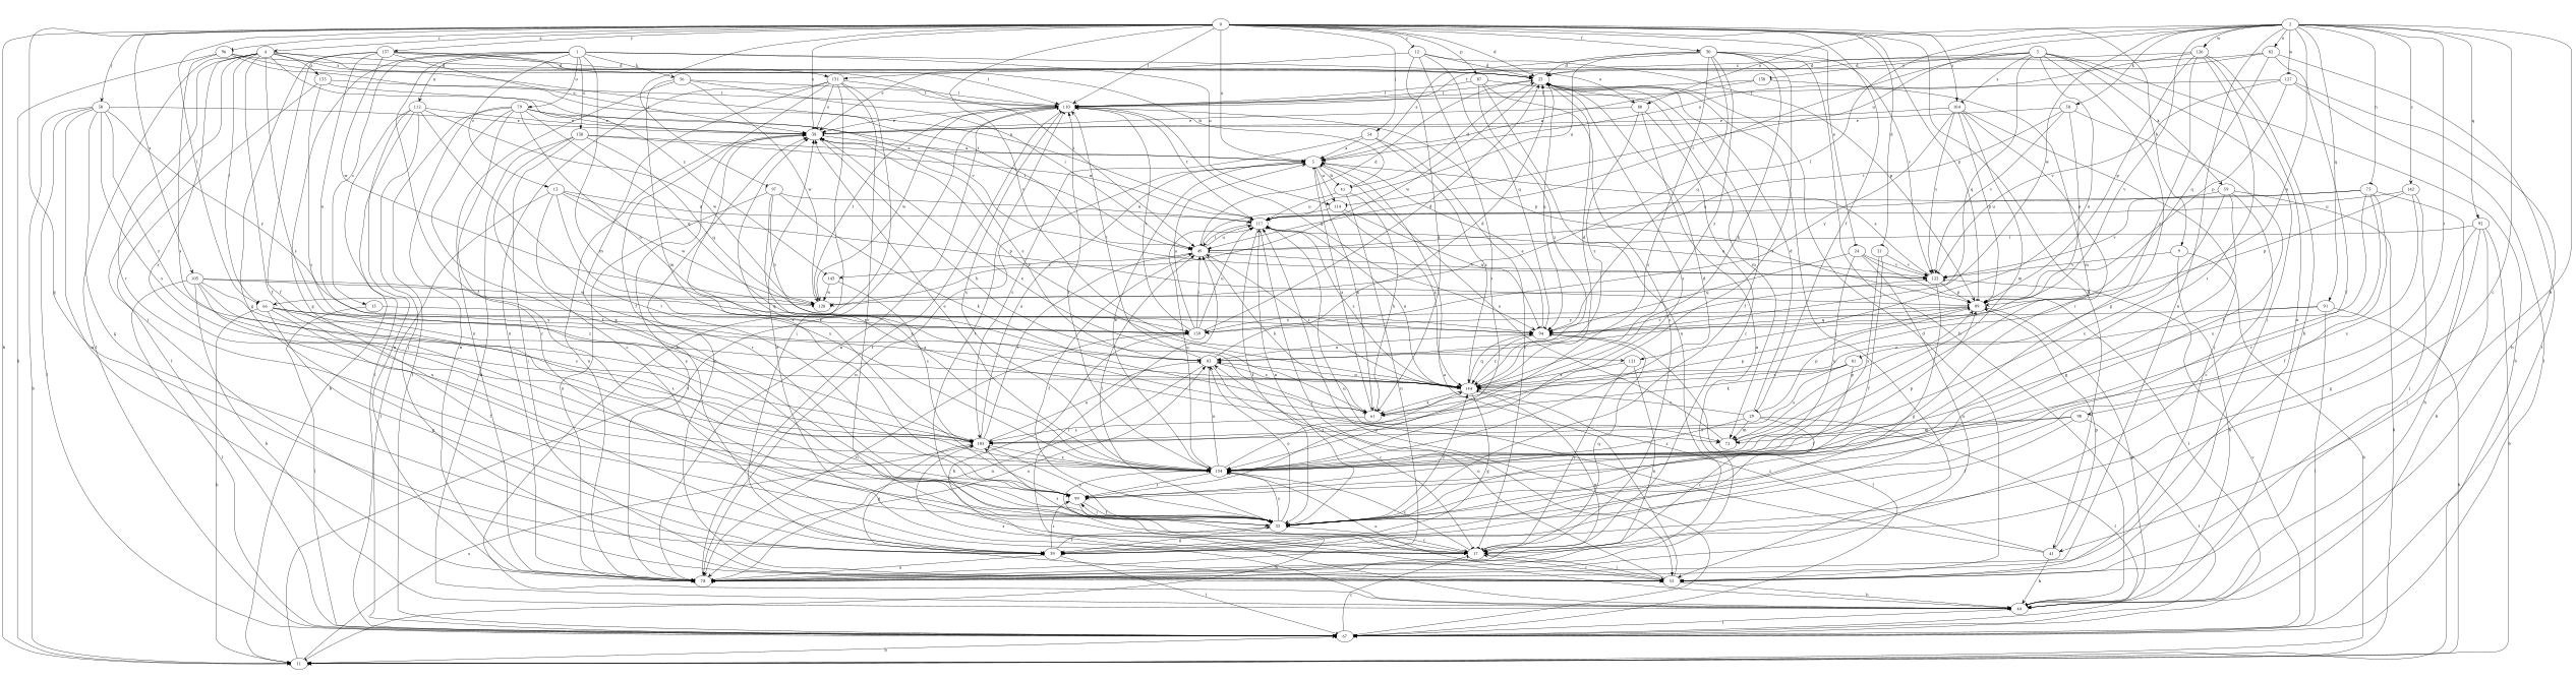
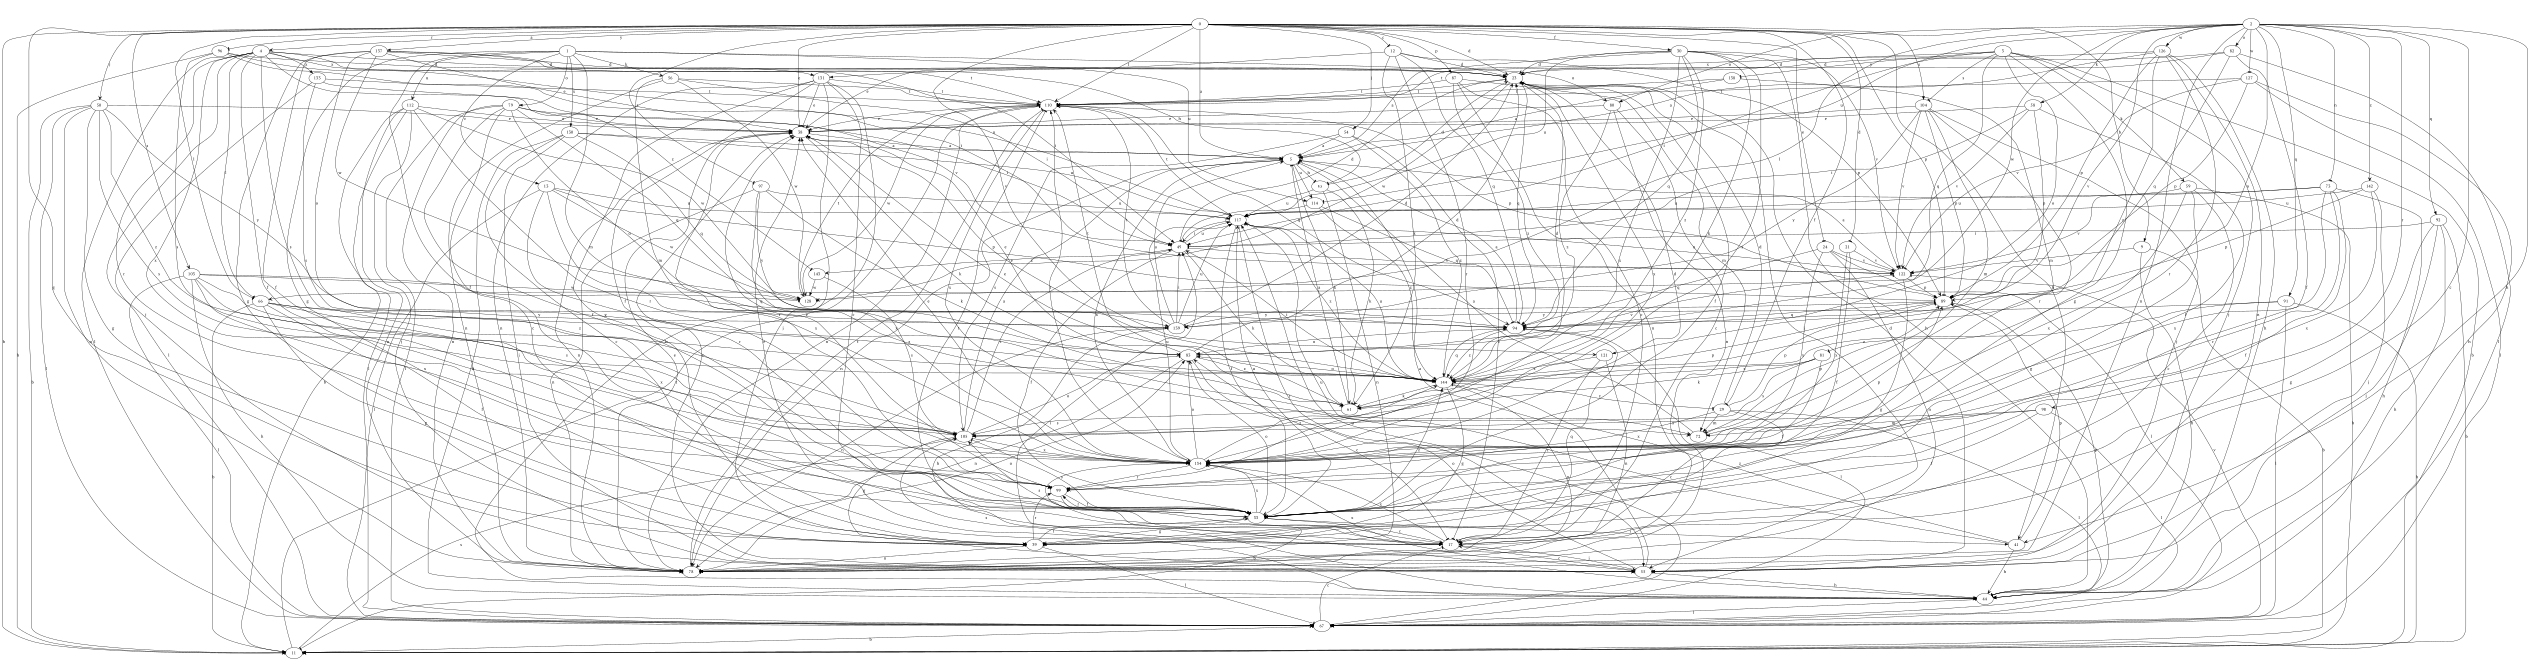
  strict digraph {
    fontname="PT Serif"
    node [fontname="PT Serif"]
    edge [arrowhead=vee fontname="PT Serif"]
    0
    4
    5
    9
    11
    12
    21
    23
    24
    n10 [label=38]
    29
    30
    39
    41
    50
    54
    66
    n18 [label=87]
    89
    96
    97
    103
    104
    110
    121
    137
    33
    55
    131
    43
    67
    99
    105
    133
    134
    143
    114
    78
    61
    44
    122
    94
    128
    72
    17
    144
    117
    139
    49
    83
    1
    13
-   15
    56
    79
    80
    112
    130
    2
    58
    73
    81
    82
    91
    92
    98
    126
    127
    142
    3
    59
    138
    0 -> 4 [label=a]
    0 -> 5 [arrowhead=tee label=a]
    0 -> 9 [arrowhead=normal label=b]
    0 -> 11 [label=b]
    0 -> 12 [arrowhead=tee label=c]
    0 -> 21 [arrowhead=tee label=d]
    0 -> 23 [label=d]
    0 -> 24 [arrowhead=tee label=e]
    0 -> n10 [arrowhead=tee label=e]
    0 -> 29 [arrowhead=tee label=f]
    0 -> 30 [arrowhead=normal label=f]
    0 -> 39 [label=g]
    0 -> 41 [label=h]
    0 -> 50 [label=j]
    0 -> 54 [arrowhead=normal label=j]
    0 -> 66 [arrowhead=tee label=l]
    0 -> n18 [arrowhead=normal label=p]
    0 -> 89 [arrowhead=tee label=p]
    0 -> 96 [arrowhead=tee label=r]
    0 -> 97 [arrowhead=tee label=r]
    0 -> 103 [label=s]
    0 -> 104 [arrowhead=normal label=s]
    0 -> 110 [label=t]
    0 -> 121 [label=v]
    0 -> 137 [arrowhead=normal label=y]
    4 -> 23 [label=d]
    4 -> 66 [arrowhead=tee label=l]
    4 -> 33 [arrowhead=normal label=f]
    4 -> 55 [arrowhead=tee label=j]
    4 -> 131 [arrowhead=normal label=x]
    4 -> 43 [arrowhead=tee label=h]
    4 -> 67 [label=l]
    4 -> 99 [label=r]
    4 -> 105 [arrowhead=normal label=s]
    4 -> 133 [arrowhead=normal label=x]
    4 -> 134 [arrowhead=normal label=x]
    4 -> 143 [arrowhead=tee label=z]
    5 -> 43 [arrowhead=tee label=h]
    5 -> 134 [label=x]
    5 -> 114 [label=u]
    5 -> 78 [arrowhead=normal label=n]
    5 -> 61 [label=k]
    9 -> 11 [arrowhead=normal label=b]
    9 -> 44 [arrowhead=tee label=h]
    9 -> 122 [arrowhead=normal label=v]
    11 -> 110 [arrowhead=tee label=t]
    11 -> 105 [arrowhead=tee label=s]
    12 -> 23 [arrowhead=normal label=d]
    12 -> n10 [label=e]
    12 -> 89 [label=p]
    12 -> 99 [arrowhead=tee label=r]
    12 -> 61 [label=k]
    12 -> 94 [arrowhead=tee label=q]
    21 -> 33 [arrowhead=tee label=f]
    21 -> 134 [label=x]
    21 -> 122 [arrowhead=normal label=v]
    23 -> 110 [arrowhead=tee label=t]
    23 -> 33 [arrowhead=tee label=f]
    23 -> 55 [label=j]
    23 -> 134 [label=x]
    23 -> 94 [arrowhead=normal label=q]
    23 -> 128 [label=w]
    24 -> 67 [label=l]
    24 -> 134 [arrowhead=normal label=x]
    24 -> 78 [arrowhead=normal label=n]
    24 -> 122 [label=v]
    24 -> 94 [arrowhead=normal label=q]
    n10 -> 5 [arrowhead=normal label=a]
    n10 -> 99 [label=r]
    n10 -> 78 [arrowhead=tee label=n]
    n10 -> 61 [arrowhead=tee label=k]
    29 -> 23 [label=d]
    29 -> 89 [arrowhead=tee label=p]
    29 -> 67 [arrowhead=normal label=l]
    29 -> 134 [arrowhead=tee label=x]
    29 -> 72 [arrowhead=normal label=m]
    29 -> 17 [label=c]
-   29 -> 144 [arrowhead=tee label=z]
+   144 -> 29 [arrowhead=tee label=z]
    30 -> 5 [label=a]
    30 -> 23 [label=d]
    30 -> 105 [arrowhead=normal label=s]
    30 -> 134 [arrowhead=normal label=x]
    30 -> 61 [arrowhead=normal label=k]
    30 -> 44 [arrowhead=tee label=h]
    30 -> 122 [arrowhead=normal label=v]
    30 -> 94 [arrowhead=tee label=q]
    30 -> 144 [label=z]
    30 -> 117 [label=u]
    39 -> 33 [label=f]
    39 -> 67 [arrowhead=tee label=l]
    39 -> 99 [arrowhead=normal label=r]
    39 -> 78 [arrowhead=tee label=n]
    41 -> 89 [label=p]
    41 -> 44 [label=h]
    41 -> 144 [arrowhead=tee label=z]
    41 -> 117 [label=u]
    50 -> 11 [arrowhead=tee label=b]
    50 -> n10 [label=e]
    50 -> 39 [arrowhead=tee label=g]
    50 -> 67 [arrowhead=tee label=l]
    50 -> 105 [arrowhead=tee label=s]
    50 -> 78 [arrowhead=tee label=n]
    50 -> 144 [arrowhead=tee label=z]
    50 -> 139 [arrowhead=normal label=y]
    54 -> 5 [arrowhead=normal label=a]
    54 -> 105 [label=s]
    54 -> 17 [arrowhead=tee label=c]
    54 -> 144 [arrowhead=normal label=z]
    66 -> 11 [arrowhead=normal label=b]
    66 -> 39 [label=g]
    66 -> 33 [arrowhead=tee label=f]
    66 -> 134 [arrowhead=tee label=x]
    66 -> 144 [arrowhead=normal label=z]
    66 -> 139 [arrowhead=tee label=y]
    n18 -> 110 [label=t]
    n18 -> 78 [arrowhead=tee label=n]
    n18 -> 72 [arrowhead=normal label=m]
    n18 -> 17 [arrowhead=tee label=c]
    n18 -> 144 [label=z]
    89 -> 94 [arrowhead=tee label=q]
    89 -> 139 [arrowhead=tee label=y]
    96 -> 11 [arrowhead=normal label=b]
    96 -> 23 [label=d]
    96 -> 105 [arrowhead=normal label=s]
    96 -> 117 [label=u]
    96 -> 49 [arrowhead=normal label=i]
    97 -> 134 [arrowhead=normal label=x]
    97 -> 78 [label=n]
    97 -> 61 [label=k]
    97 -> 117 [arrowhead=normal label=u]
    97 -> 139 [arrowhead=normal label=y]
    103 -> 67 [arrowhead=tee label=l]
    103 -> 105 [arrowhead=tee label=s]
    103 -> 134 [label=x]
    103 -> 44 [arrowhead=tee label=h]
    103 -> 94 [label=q]
    103 -> 128 [arrowhead=tee label=w]
    103 -> 144 [label=z]
    104 -> n10 [arrowhead=tee label=e]
    104 -> 89 [arrowhead=normal label=p]
    104 -> 55 [arrowhead=normal label=j]
    104 -> 99 [arrowhead=tee label=r]
    104 -> 122 [arrowhead=normal label=v]
    104 -> 72 [label=m]
    104 -> 139 [label=y]
    110 -> n10 [arrowhead=normal label=e]
    110 -> 89 [label=p]
    110 -> 134 [label=x]
    110 -> 78 [label=n]
    110 -> 94 [label=q]
    110 -> 128 [label=w]
    121 -> 78 [arrowhead=normal label=n]
    121 -> 17 [label=c]
    121 -> 144 [label=z]
    137 -> 23 [arrowhead=normal label=d]
    137 -> n10 [arrowhead=normal label=e]
    137 -> 39 [arrowhead=normal label=g]
    137 -> 110 [arrowhead=normal label=t]
    137 -> 33 [arrowhead=tee label=f]
    137 -> 128 [arrowhead=tee label=w]
    137 -> 49 [arrowhead=normal label=i]
    137 -> 83 [arrowhead=tee label=o]
    33 -> 39 [label=g]
    33 -> 99 [arrowhead=normal label=r]
    33 -> 105 [arrowhead=tee label=s]
    33 -> 134 [arrowhead=tee label=x]
    33 -> 17 [label=c]
    33 -> 144 [arrowhead=normal label=z]
    33 -> 117 [label=u]
-   33 -> 49 [arrowhead=normal label=i]
+   33 -> 41 [arrowhead=normal label=i]
    33 -> 83 [label=o]
    55 -> 5 [arrowhead=tee label=a]
    55 -> 23 [arrowhead=normal label=d]
    55 -> n10 [arrowhead=normal label=e]
    55 -> 134 [label=x]
    55 -> 44 [label=h]
    55 -> 17 [label=c]
    55 -> 83 [label=o]
    131 -> n10 [arrowhead=tee label=e]
    131 -> 39 [arrowhead=tee label=g]
    131 -> 110 [arrowhead=normal label=t]
    131 -> 33 [arrowhead=tee label=f]
    131 -> 55 [label=j]
    131 -> 78 [label=n]
    131 -> 44 [label=h]
    131 -> 17 [arrowhead=normal label=c]
    43 -> 23 [label=d]
    43 -> 78 [arrowhead=normal label=n]
    43 -> 61 [arrowhead=tee label=k]
    43 -> 117 [arrowhead=normal label=u]
    67 -> 11 [label=b]
    67 -> 122 [arrowhead=tee label=v]
    67 -> 17 [arrowhead=tee label=c]
    67 -> 117 [arrowhead=normal label=u]
    99 -> n10 [arrowhead=normal label=e]
    99 -> 33 [arrowhead=normal label=f]
    99 -> 17 [label=c]
    105 -> 5 [arrowhead=tee label=a]
    105 -> 39 [arrowhead=tee label=g]
    105 -> 134 [arrowhead=normal label=x]
    105 -> 49 [arrowhead=normal label=i]
    105 -> 83 [arrowhead=tee label=o]
    133 -> 110 [label=t]
    133 -> 67 [label=l]
    133 -> 105 [label=s]
    133 -> 122 [arrowhead=normal label=v]
    134 -> 11 [arrowhead=tee label=b]
    134 -> 23 [label=d]
    134 -> n10 [arrowhead=normal label=e]
    134 -> 89 [label=p]
    134 -> 110 [arrowhead=normal label=t]
    134 -> 99 [arrowhead=normal label=r]
    134 -> 144 [label=z]
    134 -> 117 [arrowhead=normal label=u]
    134 -> 83 [arrowhead=tee label=o]
    143 -> 105 [arrowhead=tee label=s]
    143 -> 128 [arrowhead=normal label=w]
    114 -> 94 [arrowhead=tee label=q]
    114 -> 144 [arrowhead=normal label=z]
    114 -> 49 [arrowhead=tee label=i]
    78 -> n10 [arrowhead=normal label=e]
    78 -> 110 [arrowhead=tee label=t]
    78 -> 83 [arrowhead=normal label=o]
    61 -> 5 [arrowhead=tee label=a]
    61 -> n10 [arrowhead=normal label=e]
    61 -> 89 [arrowhead=tee label=p]
    61 -> 105 [label=s]
    44 -> 89 [arrowhead=tee label=p]
    44 -> 67 [arrowhead=normal label=l]
    44 -> 105 [label=s]
    44 -> 49 [arrowhead=normal label=i]
    122 -> 5 [arrowhead=tee label=a]
    122 -> 39 [label=g]
    122 -> 89 [arrowhead=normal label=p]
    122 -> 117 [arrowhead=tee label=u]
    94 -> 5 [label=a]
    94 -> 67 [arrowhead=normal label=l]
    94 -> 144 [arrowhead=normal label=z]
    94 -> 83 [arrowhead=normal label=o]
    128 -> 110 [arrowhead=tee label=t]
    72 -> 5 [arrowhead=tee label=a]
    72 -> 89 [label=p]
    17 -> n10 [arrowhead=normal label=e]
    17 -> 110 [arrowhead=tee label=t]
    17 -> 55 [label=j]
    17 -> 105 [label=s]
    17 -> 134 [arrowhead=tee label=x]
    17 -> 94 [arrowhead=tee label=q]
    144 -> 23 [arrowhead=tee label=d]
    144 -> n10 [arrowhead=tee label=e]
    144 -> 39 [arrowhead=tee label=g]
    144 -> 78 [arrowhead=tee label=n]
    144 -> 61 [label=k]
    144 -> 94 [arrowhead=normal label=q]
    144 -> 117 [arrowhead=tee label=u]
    144 -> 49 [label=i]
    144 -> 83 [arrowhead=normal label=o]
    117 -> 110 [label=t]
    117 -> 33 [label=f]
    117 -> 55 [arrowhead=normal label=j]
    117 -> 144 [label=z]
    117 -> 49 [label=i]
    139 -> 5 [label=a]
    139 -> 23 [label=d]
    139 -> 110 [label=t]
    139 -> 78 [label=n]
    139 -> 44 [arrowhead=normal label=h]
    139 -> 117 [arrowhead=normal label=u]
    139 -> 49 [label=i]
    49 -> 23 [arrowhead=tee label=d]
    49 -> 33 [arrowhead=normal label=f]
    49 -> 143 [label=z]
    49 -> 61 [label=k]
    49 -> 122 [arrowhead=normal label=v]
    49 -> 117 [arrowhead=normal label=u]
    83 -> 23 [arrowhead=normal label=d]
    83 -> n10 [arrowhead=normal label=e]
    83 -> 110 [label=t]
    83 -> 78 [label=n]
    83 -> 122 [arrowhead=tee label=v]
    83 -> 17 [arrowhead=tee label=c]
    83 -> 144 [arrowhead=normal label=z]
    1 -> 39 [label=g]
    1 -> 33 [arrowhead=normal label=f]
    1 -> 114 [arrowhead=normal label=u]
    1 -> 72 [label=m]
    1 -> 13 [arrowhead=normal label=c]
-   1 -> 15 [arrowhead=normal label=c]
    1 -> 56 [label=k]
    1 -> 79 [arrowhead=normal label=o]
    1 -> 80 [label=o]
    1 -> 112 [label=u]
    1 -> 130 [arrowhead=normal label=x]
    13 -> 89 [arrowhead=tee label=p]
    13 -> 67 [arrowhead=tee label=l]
    13 -> 99 [arrowhead=tee label=r]
    13 -> 134 [arrowhead=tee label=x]
    13 -> 128 [label=w]
    13 -> 117 [arrowhead=tee label=u]
-   15 -> 67 [arrowhead=tee label=l]
-   15 -> 139 [label=y]
    56 -> 110 [label=t]
    56 -> 78 [arrowhead=normal label=n]
    56 -> 128 [label=w]
    56 -> 72 [label=m]
    56 -> 49 [arrowhead=tee label=i]
    79 -> n10 [arrowhead=normal label=e]
    79 -> 33 [label=f]
    79 -> 67 [label=l]
    79 -> 78 [label=n]
    79 -> 94 [arrowhead=normal label=q]
    79 -> 17 [arrowhead=normal label=c]
    79 -> 49 [arrowhead=normal label=i]
    79 -> 83 [label=o]
    80 -> n10 [arrowhead=tee label=e]
    80 -> 78 [arrowhead=tee label=n]
    80 -> 17 [arrowhead=normal label=c]
    80 -> 144 [arrowhead=tee label=z]
    112 -> 11 [arrowhead=normal label=b]
    112 -> n10 [arrowhead=tee label=e]
    112 -> 55 [arrowhead=normal label=j]
    112 -> 67 [label=l]
    112 -> 99 [arrowhead=normal label=r]
    112 -> 78 [arrowhead=tee label=n]
    112 -> 128 [arrowhead=normal label=w]
    130 -> 5 [label=a]
    130 -> 55 [label=j]
    130 -> 44 [arrowhead=tee label=h]
    130 -> 94 [label=q]
    130 -> 17 [arrowhead=normal label=c]
    130 -> 117 [label=u]
    2 -> 41 [label=h]
    2 -> 66 [label=l]
    2 -> 121 [arrowhead=normal label=v]
    2 -> 114 [arrowhead=tee label=u]
    2 -> 78 [arrowhead=normal label=n]
    2 -> 128 [arrowhead=tee label=w]
    2 -> 17 [label=c]
    2 -> 80 [arrowhead=normal label=o]
    2 -> 58 [arrowhead=normal label=k]
    2 -> 73 [arrowhead=tee label=n]
    2 -> 81 [arrowhead=tee label=o]
    2 -> 82 [arrowhead=normal label=o]
    2 -> 91 [arrowhead=normal label=q]
    2 -> 92 [arrowhead=normal label=q]
    2 -> 98 [label=r]
    2 -> 126 [arrowhead=normal label=w]
    2 -> 127 [arrowhead=tee label=w]
    2 -> 142 [label=z]
    58 -> n10 [arrowhead=tee label=e]
    58 -> 89 [arrowhead=tee label=p]
    58 -> 33 [label=f]
    58 -> 122 [label=v]
    58 -> 49 [arrowhead=tee label=i]
    73 -> 33 [arrowhead=tee label=f]
    73 -> 99 [arrowhead=tee label=r]
    73 -> 134 [arrowhead=tee label=x]
    73 -> 44 [label=h]
    73 -> 122 [label=v]
    73 -> 117 [label=u]
    81 -> 33 [arrowhead=normal label=f]
    81 -> 105 [label=s]
    81 -> 61 [label=k]
    81 -> 144 [arrowhead=normal label=z]
    82 -> 23 [label=d]
    82 -> 110 [arrowhead=tee label=t]
    82 -> 33 [arrowhead=normal label=f]
    82 -> 67 [arrowhead=tee label=l]
    82 -> 94 [arrowhead=tee label=q]
    91 -> 11 [label=b]
    91 -> 67 [label=l]
    91 -> 144 [label=z]
    91 -> 139 [label=y]
    92 -> 11 [arrowhead=normal label=b]
    92 -> 39 [arrowhead=normal label=g]
    92 -> 55 [arrowhead=normal label=j]
    92 -> 44 [label=h]
    92 -> 49 [arrowhead=tee label=i]
    98 -> 33 [arrowhead=tee label=f]
    98 -> 67 [arrowhead=normal label=l]
    98 -> 105 [arrowhead=normal label=s]
    98 -> 72 [arrowhead=normal label=m]
    126 -> 5 [arrowhead=normal label=a]
    126 -> 23 [label=d]
    126 -> 89 [arrowhead=normal label=p]
    126 -> 99 [label=r]
    126 -> 78 [arrowhead=tee label=n]
    126 -> 44 [arrowhead=tee label=h]
    126 -> 144 [label=z]
    127 -> 89 [label=p]
    127 -> 110 [arrowhead=tee label=t]
    127 -> 67 [arrowhead=normal label=l]
    127 -> 44 [arrowhead=normal label=h]
    127 -> 122 [arrowhead=tee label=v]
    142 -> 89 [label=p]
    142 -> 55 [arrowhead=tee label=j]
    142 -> 134 [label=x]
    142 -> 117 [label=u]
    3 -> 11 [label=b]
    3 -> 39 [arrowhead=tee label=g]
    3 -> 104 [arrowhead=tee label=s]
    3 -> 55 [label=j]
    3 -> 131 [arrowhead=normal label=x]
    3 -> 94 [label=q]
    3 -> 49 [arrowhead=normal label=i]
    3 -> 83 [arrowhead=normal label=o]
    3 -> 59 [label=k]
    3 -> 138 [arrowhead=tee label=y]
    59 -> 11 [arrowhead=tee label=b]
    59 -> 39 [arrowhead=tee label=g]
    59 -> 134 [arrowhead=normal label=x]
    59 -> 17 [label=c]
    59 -> 117 [arrowhead=normal label=u]
    138 -> 5 [arrowhead=normal label=a]
    138 -> 110 [arrowhead=normal label=t]
    138 -> 72 [arrowhead=tee label=m]
  }
